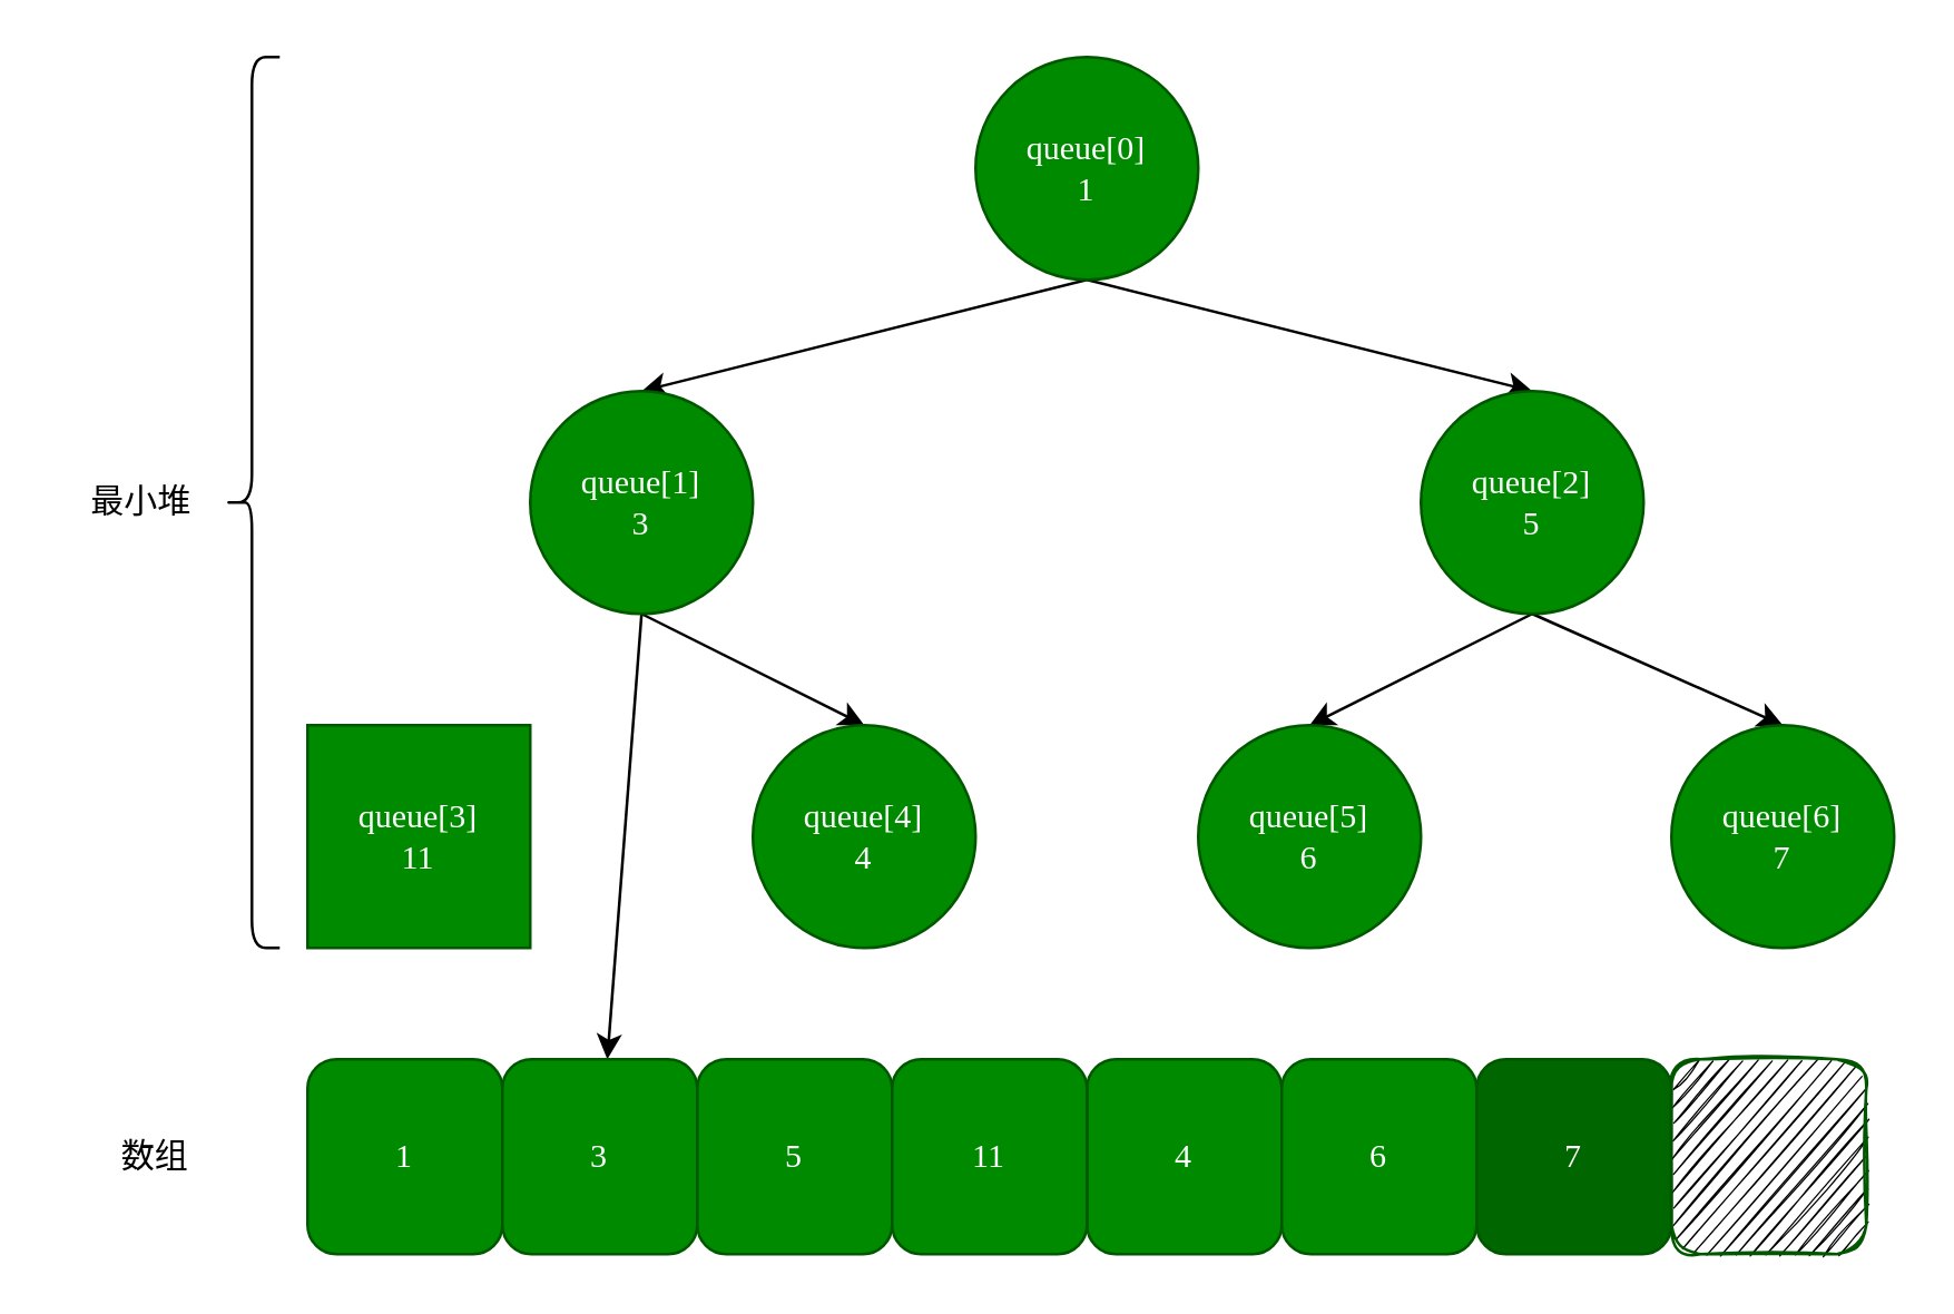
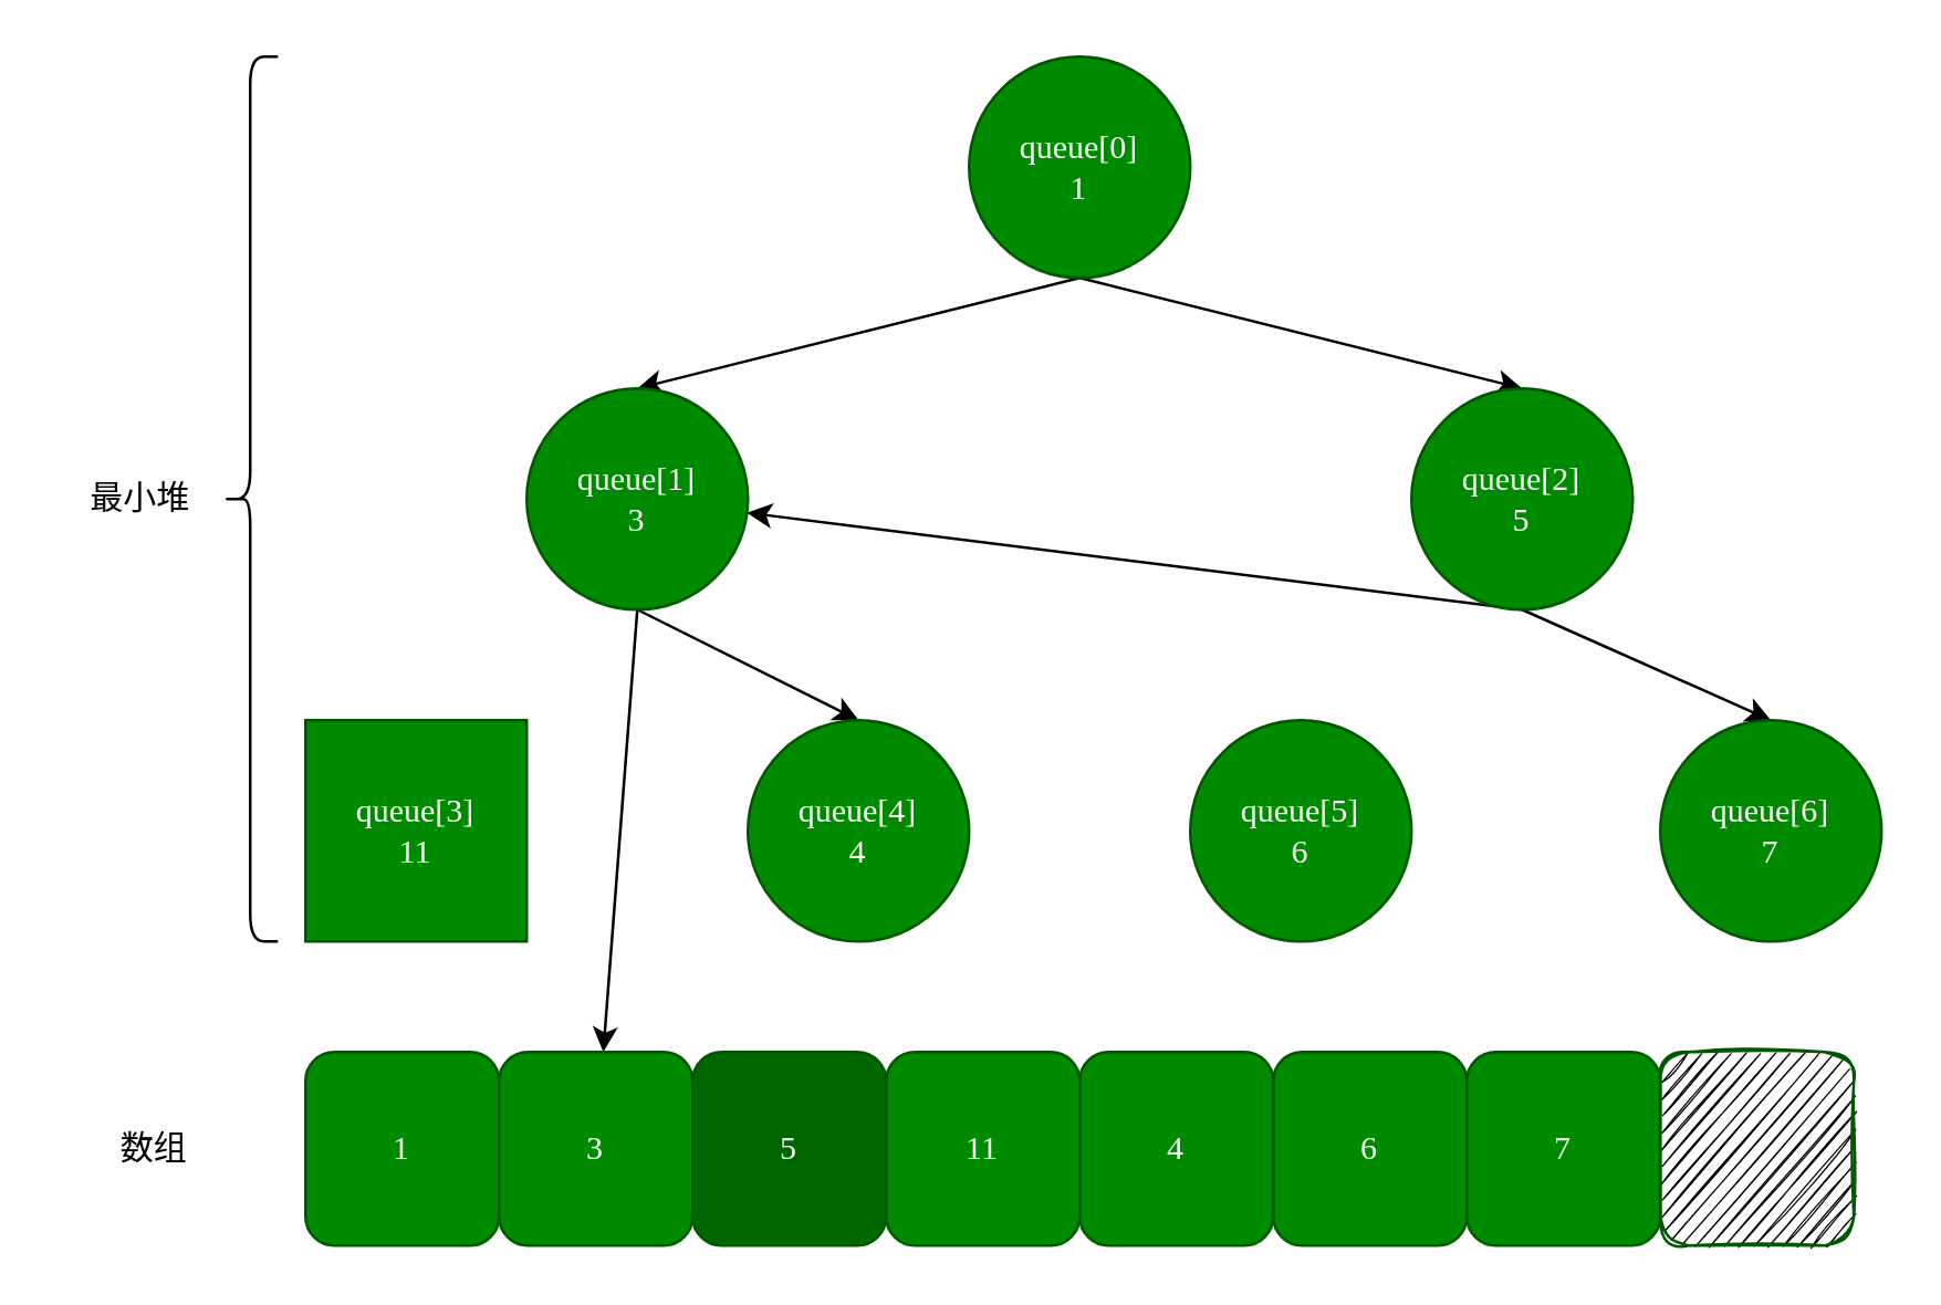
  <mxCell id="0" />
  <mxCell id="1" parent="0" />
  <mxCell id="2" style="rounded=0;orthogonalLoop=1;jettySize=auto;html=1;entryX=0.5;entryY=0;entryDx=0;entryDy=0;exitX=0.5;exitY=1;exitDx=0;exitDy=0;fontFamily=Comic Sans MS;" edge="1" parent="1" source="4" target="7"><mxGeometry relative="1" as="geometry" /></mxCell>
  <mxCell id="3" style="edgeStyle=none;rounded=0;orthogonalLoop=1;jettySize=auto;html=1;entryX=0.5;entryY=0;entryDx=0;entryDy=0;exitX=0.5;exitY=1;exitDx=0;exitDy=0;fontFamily=Comic Sans MS;" edge="1" parent="1" source="4" target="10"><mxGeometry relative="1" as="geometry" /></mxCell>
  <mxCell id="4" value="queue[0]&lt;br&gt;1" style="ellipse;whiteSpace=wrap;html=1;aspect=fixed;fillColor=#008a00;fontColor=#ffffff;strokeColor=#005700;fontFamily=Comic Sans MS;" vertex="1" parent="1"><mxGeometry x="350" y="20" width="80" height="80" as="geometry" /></mxCell>
  <mxCell id="5" style="edgeStyle=none;rounded=0;orthogonalLoop=1;jettySize=auto;html=1;entryX=0.5;entryY=0;entryDx=0;entryDy=0;exitX=0.5;exitY=1;exitDx=0;exitDy=0;fontFamily=Comic Sans MS;" edge="1" parent="1" source="7" target="12"><mxGeometry relative="1" as="geometry" /></mxCell>
  <mxCell id="6" style="edgeStyle=none;rounded=0;orthogonalLoop=1;jettySize=auto;html=1;exitX=0.5;exitY=1;exitDx=0;exitDy=0;fontFamily=Comic Sans MS;" edge="1" parent="1" source="7" target="18"><mxGeometry relative="1" as="geometry" /></mxCell>
  <mxCell id="7" value="queue[1]&lt;br&gt;3" style="ellipse;whiteSpace=wrap;html=1;aspect=fixed;fillColor=#008a00;fontColor=#ffffff;strokeColor=#005700;fontFamily=Comic Sans MS;" vertex="1" parent="1"><mxGeometry x="190" y="140" width="80" height="80" as="geometry" /></mxCell>
- <mxCell id="8" style="edgeStyle=none;rounded=0;orthogonalLoop=1;jettySize=auto;html=1;entryX=0.5;entryY=0;entryDx=0;entryDy=0;exitX=0.5;exitY=1;exitDx=0;exitDy=0;fontFamily=Comic Sans MS;" edge="1" parent="1" source="10" target="14"><mxGeometry relative="1" as="geometry" /></mxCell>
+ <mxCell id="8" style="edgeStyle=none;rounded=0;orthogonalLoop=1;jettySize=auto;html=1;exitX=0.5;exitY=1;exitDx=0;exitDy=0;fontFamily=Comic Sans MS;" edge="1" parent="1" source="10" target="7"><mxGeometry relative="1" as="geometry" /></mxCell>
  <mxCell id="9" style="edgeStyle=none;rounded=0;orthogonalLoop=1;jettySize=auto;html=1;entryX=0.5;entryY=0;entryDx=0;entryDy=0;exitX=0.5;exitY=1;exitDx=0;exitDy=0;fontFamily=Comic Sans MS;" edge="1" parent="1" source="10" target="13"><mxGeometry relative="1" as="geometry" /></mxCell>
  <mxCell id="10" value="queue[2]&lt;br&gt;5" style="ellipse;whiteSpace=wrap;html=1;aspect=fixed;fillColor=#008a00;fontColor=#ffffff;strokeColor=#005700;fontFamily=Comic Sans MS;" vertex="1" parent="1"><mxGeometry x="510" y="140" width="80" height="80" as="geometry" /></mxCell>
  <mxCell id="11" value="queue[3]&lt;br&gt;11" style="whiteSpace=wrap;html=1;aspect=fixed;fillColor=#008a00;fontColor=#ffffff;strokeColor=#005700;fontFamily=Comic Sans MS;rounded=0;" vertex="1" parent="1"><mxGeometry x="110" y="260" width="80" height="80" as="geometry" /></mxCell>
  <mxCell id="12" value="queue[4]&lt;br&gt;4" style="ellipse;whiteSpace=wrap;html=1;aspect=fixed;fillColor=#008a00;fontColor=#ffffff;strokeColor=#005700;fontFamily=Comic Sans MS;" vertex="1" parent="1"><mxGeometry x="270" y="260" width="80" height="80" as="geometry" /></mxCell>
  <mxCell id="13" value="queue[6]&lt;br&gt;7" style="ellipse;whiteSpace=wrap;html=1;aspect=fixed;fillColor=#008a00;fontColor=#ffffff;strokeColor=#005700;fontFamily=Comic Sans MS;" vertex="1" parent="1"><mxGeometry x="600" y="260" width="80" height="80" as="geometry" /></mxCell>
  <mxCell id="14" value="queue[5]&lt;br&gt;6" style="ellipse;whiteSpace=wrap;html=1;aspect=fixed;fillColor=#008a00;fontColor=#ffffff;strokeColor=#005700;fontFamily=Comic Sans MS;" vertex="1" parent="1"><mxGeometry x="430" y="260" width="80" height="80" as="geometry" /></mxCell>
  <mxCell id="15" value="" style="shape=curlyBracket;whiteSpace=wrap;html=1;rounded=1;fillColor=#006600;fontFamily=Comic Sans MS;" vertex="1" parent="1"><mxGeometry x="80" y="20" width="20" height="320" as="geometry" /></mxCell>
  <mxCell id="16" value="最小堆" style="text;html=1;align=center;verticalAlign=middle;resizable=0;points=[];autosize=1;strokeColor=none;fillColor=none;fontFamily=Comic Sans MS;" vertex="1" parent="1"><mxGeometry x="20" y="165" width="60" height="30" as="geometry" /></mxCell>
  <mxCell id="17" value="1" style="whiteSpace=wrap;html=1;aspect=fixed;fillColor=#008a00;fontColor=#ffffff;strokeColor=#005700;rounded=1;fontFamily=Comic Sans MS;" vertex="1" parent="1"><mxGeometry x="110" y="380" width="70" height="70" as="geometry" /></mxCell>
  <mxCell id="18" value="3" style="whiteSpace=wrap;html=1;aspect=fixed;fillColor=#008a00;fontColor=#ffffff;strokeColor=#005700;rounded=1;fontFamily=Comic Sans MS;" vertex="1" parent="1"><mxGeometry x="180" y="380" width="70" height="70" as="geometry" /></mxCell>
- <mxCell id="19" value="5" style="whiteSpace=wrap;html=1;aspect=fixed;fillColor=#008a00;fontColor=#ffffff;strokeColor=#005700;rounded=1;fontFamily=Comic Sans MS;" vertex="1" parent="1"><mxGeometry x="250" y="380" width="70" height="70" as="geometry" /></mxCell>
+ <mxCell id="19" value="5" style="whiteSpace=wrap;html=1;aspect=fixed;fillColor=#006600;fontColor=#ffffff;strokeColor=#005700;rounded=1;fontFamily=Comic Sans MS;" vertex="1" parent="1"><mxGeometry x="250" y="380" width="70" height="70" as="geometry" /></mxCell>
  <mxCell id="20" value="4" style="whiteSpace=wrap;html=1;aspect=fixed;fillColor=#008a00;fontColor=#ffffff;strokeColor=#005700;rounded=1;fontFamily=Comic Sans MS;" vertex="1" parent="1"><mxGeometry x="390" y="380" width="70" height="70" as="geometry" /></mxCell>
  <mxCell id="21" value="6" style="whiteSpace=wrap;html=1;aspect=fixed;fillColor=#008a00;fontColor=#ffffff;strokeColor=#005700;rounded=1;fontFamily=Comic Sans MS;" vertex="1" parent="1"><mxGeometry x="460" y="380" width="70" height="70" as="geometry" /></mxCell>
- <mxCell id="22" value="7" style="whiteSpace=wrap;html=1;aspect=fixed;fillColor=#006600;fontColor=#ffffff;strokeColor=#005700;rounded=1;fontFamily=Comic Sans MS;" vertex="1" parent="1"><mxGeometry x="530" y="380" width="70" height="70" as="geometry" /></mxCell>
+ <mxCell id="22" value="7" style="whiteSpace=wrap;html=1;aspect=fixed;fillColor=#008a00;fontColor=#ffffff;strokeColor=#005700;rounded=1;fontFamily=Comic Sans MS;" vertex="1" parent="1"><mxGeometry x="530" y="380" width="70" height="70" as="geometry" /></mxCell>
  <mxCell id="23" value="" style="whiteSpace=wrap;html=1;aspect=fixed;fillColor=#000000;fontColor=#ffffff;strokeColor=#005700;sketch=1;rounded=1;fontFamily=Comic Sans MS;" vertex="1" parent="1"><mxGeometry x="600" y="380" width="70" height="70" as="geometry" /></mxCell>
  <mxCell id="24" value="11" style="whiteSpace=wrap;html=1;aspect=fixed;fillColor=#008a00;fontColor=#ffffff;strokeColor=#005700;rounded=1;fontFamily=Comic Sans MS;" vertex="1" parent="1"><mxGeometry x="320" y="380" width="70" height="70" as="geometry" /></mxCell>
  <mxCell id="25" value="数组" style="text;html=1;align=center;verticalAlign=middle;resizable=0;points=[];autosize=1;strokeColor=none;fillColor=none;fontFamily=Comic Sans MS;" vertex="1" parent="1"><mxGeometry x="30" y="400" width="50" height="30" as="geometry" /></mxCell>
